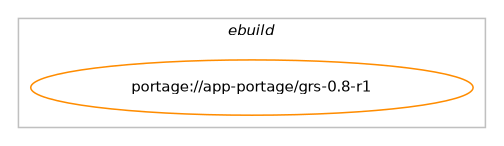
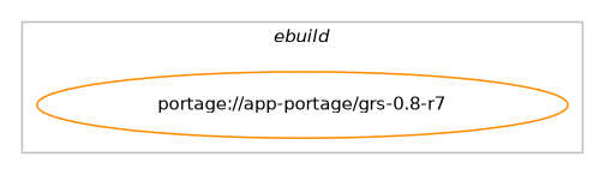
  digraph {
    compound=true
    concentrate=true
    fontname=Helvetica
    fontsize=10
    newrank=true
    rankdir=TB
    ranksep=1.5
-   n1 [color=darkorange fontname=Helvetica fontsize=10 label="portage://app-portage/grs-0.8-r1" width=4]
+   n1 [color=darkorange fontname=Helvetica fontsize=10 label="portage://app-portage/grs-0.8-r7" width=4]
    subgraph cluster_1 {
      color=gray
      label=<<i>ebuild</i>>
      n1
    }
    subgraph cluster_2 {
      color=gray
      label=<<i>dependencies</i>>
      subgraph cluster_3 {
        color=gray
        fillcolor="#eeeeee"
        label=<<i>compile</i>>
        style=filled
      }
      subgraph cluster_4 {
        color=gray
        fillcolor="#eeeeee"
        label=<<i>compile and run</i>>
        style=filled
      }
      subgraph cluster_5 {
        color=gray
        fillcolor="#eeeeee"
        label=<<i>run</i>>
        style=filled
      }
    }
    subgraph cluster_6 {
      color=gray
      label=<<i>candidates</i>>
      rank=same
    }
  }
